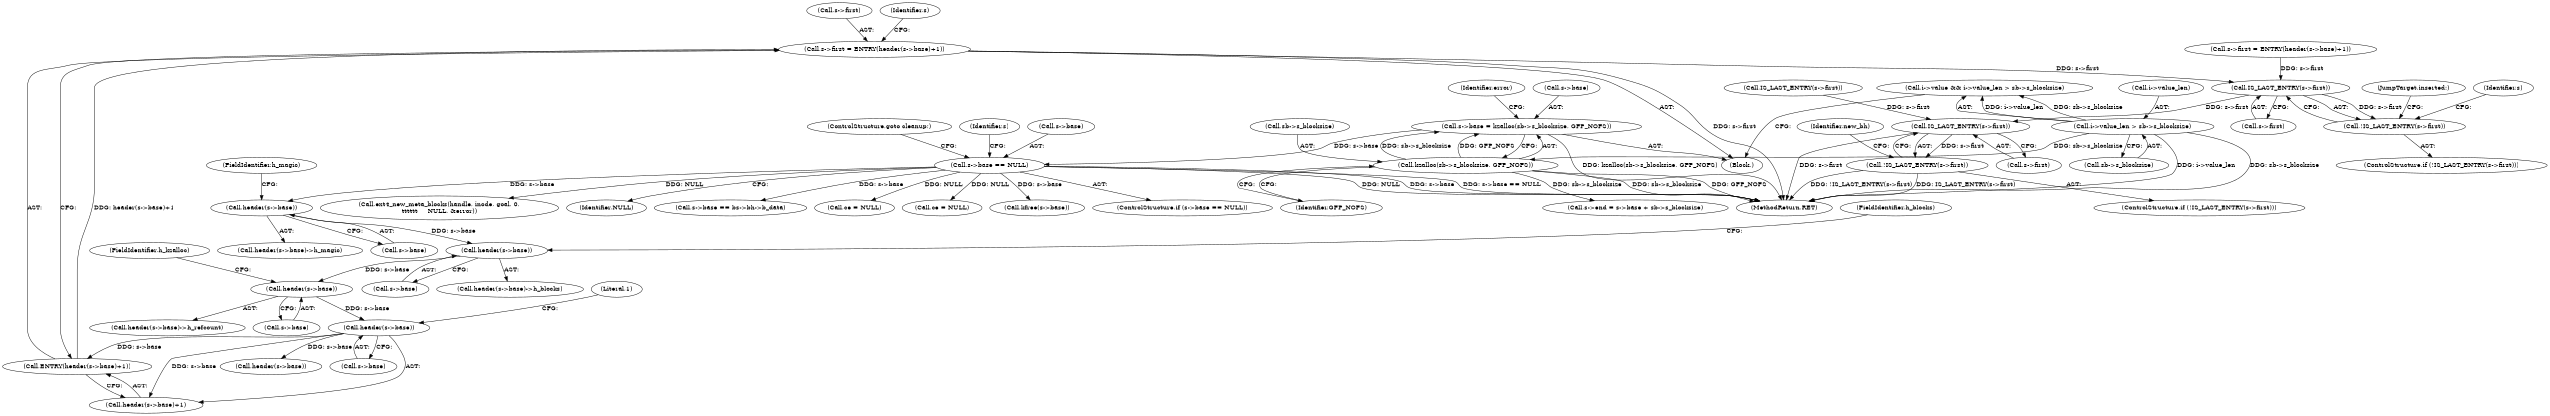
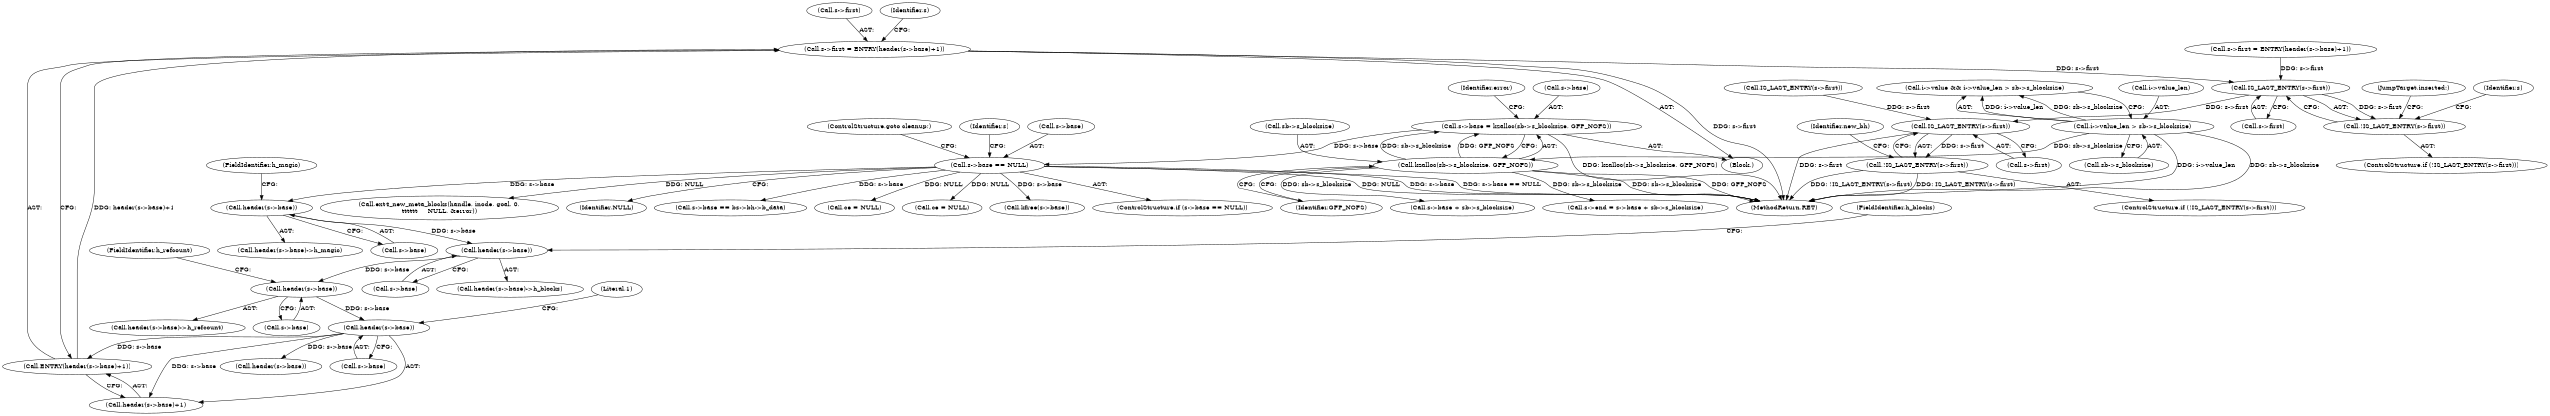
  digraph {
    n1 [label="(Call,s->first = ENTRY(header(s->base)+1))"]
    n2 [label="(Call,ENTRY(header(s->base)+1))"]
    n3 [label="(Call,IS_LAST_ENTRY(s->first))"]
    n4 [label="(MethodReturn,RET)"]
    n5 [label="(Block,)"]
    n6 [label="(Call,header(s->base)+1)"]
    n7 [label="(Call,!IS_LAST_ENTRY(s->first))"]
    n8 [label="(Call,IS_LAST_ENTRY(s->first))"]
    n9 [label="(Call,s->first)"]
    n10 [label="(Call,header(s->base))"]
    n11 [label="(Call,header(s->base))"]
    n12 [label="(Call,s->base)"]
    n13 [label="(Call,header(s->base))"]
    n14 [label="(Call,s->base)"]
    n15 [label="(Call,header(s->base)->h_refcount)"]
    n16 [label="(Call,header(s->base))"]
    n17 [label="(Call,header(s->base)->h_blocks)"]
    n18 [label="(Call,s->base)"]
    n19 [label="(Call,header(s->base))"]
    n20 [label="(Call,s->base)"]
    n21 [label="(Call,header(s->base)->h_magic)"]
    n22 [label="(Call,s->base == NULL)"]
    n23 [label="(Call,ext4_new_meta_blocks(handle, inode, goal, 0,\n\t\t\t\t\t\t     NULL, &error))"]
    n24 [label="(Identifier,NULL)"]
    n25 [label="(Call,s->base == bs->bh->b_data)"]
    n26 [label="(Call,ce = NULL)"]
    n27 [label="(Call,ce = NULL)"]
    n28 [label="(Call,kfree(s->base))"]
    n29 [label="(ControlStructure,if (s->base == NULL))"]
    n30 [label="(Call,s->base = kzalloc(sb->s_blocksize, GFP_NOFS))"]
    n31 [label="(Call,kzalloc(sb->s_blocksize, GFP_NOFS))"]
    n32 [label="(Call,s->end = s->base + sb->s_blocksize)"]
    n33 [label="(Identifier,GFP_NOFS)"]
+   n34 [label="(Call,s->base + sb->s_blocksize)"]
    n35 [label="(Call,i->value_len > sb->s_blocksize)"]
    n36 [label="(Call,i->value && i->value_len > sb->s_blocksize)"]
    n37 [label="(Call,sb->s_blocksize)"]
    n38 [label="(ControlStructure,if (!IS_LAST_ENTRY(s->first)))"]
    n39 [label="(Call,!IS_LAST_ENTRY(s->first))"]
    n40 [label="(Call,s->first)"]
    n41 [label="(ControlStructure,if (!IS_LAST_ENTRY(s->first)))"]
    n42 [label="(Call,i->value_len)"]
    n43 [label="(FieldIdentifier,h_blocks)"]
    n44 [label="(Call,s->base)"]
    n45 [label="(Identifier,new_bh)"]
    n46 [label="(Call,s->base)"]
    n47 [label="(ControlStructure,goto cleanup;)"]
    n48 [label="(Identifier,error)"]
    n49 [label="(Call,s->first)"]
    n50 [label="(FieldIdentifier,h_magic)"]
    n51 [label="(Call,s->first = ENTRY(header(s->base)+1))"]
    n52 [label="(Identifier,s)"]
    n53 [label="(Literal,1)"]
    n54 [label="(Call,IS_LAST_ENTRY(s->first))"]
    n55 [label="(JumpTarget,inserted:)"]
    n56 [label="(Call,sb->s_blocksize)"]
    n57 [label="(Identifier,s)"]
-   n58 [label="(FieldIdentifier,h_kzalloc)"]
+   n58 [label="(FieldIdentifier,h_refcount)"]
    n59 [label="(Identifier,s)"]
    n1 -> n2 [label="CFG: "]
    n1 -> n3 [label="DDG: s->first"]
    n1 -> n4 [label="DDG: s->first"]
    n1 -> n5 [label="AST: "]
    n2 -> n1 [label="AST: "]
    n2 -> n1 [label="DDG: header(s->base)+1"]
    n2 -> n6 [label="CFG: "]
    n3 -> n7 [label="AST: "]
    n3 -> n7 [label="DDG: s->first"]
    n3 -> n8 [label="DDG: s->first"]
    n3 -> n9 [label="CFG: "]
    n6 -> n2 [label="AST: "]
    n7 -> n3 [label="CFG: "]
    n7 -> n38 [label="AST: "]
    n8 -> n4 [label="DDG: s->first"]
    n8 -> n39 [label="AST: "]
    n8 -> n39 [label="DDG: s->first"]
    n8 -> n40 [label="CFG: "]
    n9 -> n3 [label="AST: "]
    n10 -> n2 [label="DDG: s->base"]
    n10 -> n6 [label="AST: "]
    n10 -> n6 [label="DDG: s->base"]
    n10 -> n11 [label="DDG: s->base"]
    n10 -> n12 [label="CFG: "]
    n12 -> n10 [label="AST: "]
    n13 -> n10 [label="DDG: s->base"]
    n13 -> n14 [label="CFG: "]
    n13 -> n15 [label="AST: "]
    n14 -> n13 [label="AST: "]
    n16 -> n13 [label="DDG: s->base"]
    n16 -> n17 [label="AST: "]
    n16 -> n18 [label="CFG: "]
    n18 -> n16 [label="AST: "]
    n19 -> n16 [label="DDG: s->base"]
    n19 -> n20 [label="CFG: "]
    n19 -> n21 [label="AST: "]
    n20 -> n19 [label="AST: "]
    n22 -> n4 [label="DDG: NULL"]
    n22 -> n4 [label="DDG: s->base"]
    n22 -> n4 [label="DDG: s->base == NULL"]
    n22 -> n19 [label="DDG: s->base"]
    n22 -> n23 [label="DDG: NULL"]
    n22 -> n24 [label="CFG: "]
    n22 -> n25 [label="DDG: s->base"]
    n22 -> n26 [label="DDG: NULL"]
    n22 -> n27 [label="DDG: NULL"]
    n22 -> n28 [label="DDG: s->base"]
    n22 -> n29 [label="AST: "]
    n30 -> n4 [label="DDG: kzalloc(sb->s_blocksize, GFP_NOFS)"]
    n30 -> n5 [label="AST: "]
    n30 -> n22 [label="DDG: s->base"]
    n30 -> n31 [label="CFG: "]
    n31 -> n4 [label="DDG: sb->s_blocksize"]
    n31 -> n4 [label="DDG: GFP_NOFS"]
    n31 -> n30 [label="AST: "]
    n31 -> n30 [label="DDG: sb->s_blocksize"]
    n31 -> n30 [label="DDG: GFP_NOFS"]
    n31 -> n32 [label="DDG: sb->s_blocksize"]
    n31 -> n33 [label="CFG: "]
+   n31 -> n34 [label="DDG: sb->s_blocksize"]
    n33 -> n31 [label="CFG: "]
    n35 -> n4 [label="DDG: sb->s_blocksize"]
    n35 -> n4 [label="DDG: i->value_len"]
    n35 -> n31 [label="DDG: sb->s_blocksize"]
    n35 -> n36 [label="AST: "]
    n35 -> n36 [label="DDG: i->value_len"]
    n35 -> n36 [label="DDG: sb->s_blocksize"]
    n35 -> n37 [label="CFG: "]
-   n36 -> n5 [label="CFG: "]
+   n36 -> n35 [label="CFG: "]
    n37 -> n35 [label="AST: "]
    n39 -> n4 [label="DDG: !IS_LAST_ENTRY(s->first)"]
    n39 -> n4 [label="DDG: IS_LAST_ENTRY(s->first)"]
    n39 -> n8 [label="CFG: "]
    n39 -> n41 [label="AST: "]
    n40 -> n8 [label="AST: "]
    n42 -> n35 [label="AST: "]
    n43 -> n16 [label="CFG: "]
    n44 -> n30 [label="AST: "]
    n45 -> n39 [label="CFG: "]
    n46 -> n22 [label="AST: "]
    n47 -> n22 [label="CFG: "]
    n48 -> n30 [label="CFG: "]
    n49 -> n1 [label="AST: "]
    n50 -> n19 [label="CFG: "]
    n51 -> n3 [label="DDG: s->first"]
    n52 -> n1 [label="CFG: "]
    n53 -> n10 [label="CFG: "]
    n54 -> n8 [label="DDG: s->first"]
    n55 -> n7 [label="CFG: "]
    n56 -> n31 [label="AST: "]
    n57 -> n7 [label="CFG: "]
    n58 -> n13 [label="CFG: "]
    n59 -> n22 [label="CFG: "]
  }
